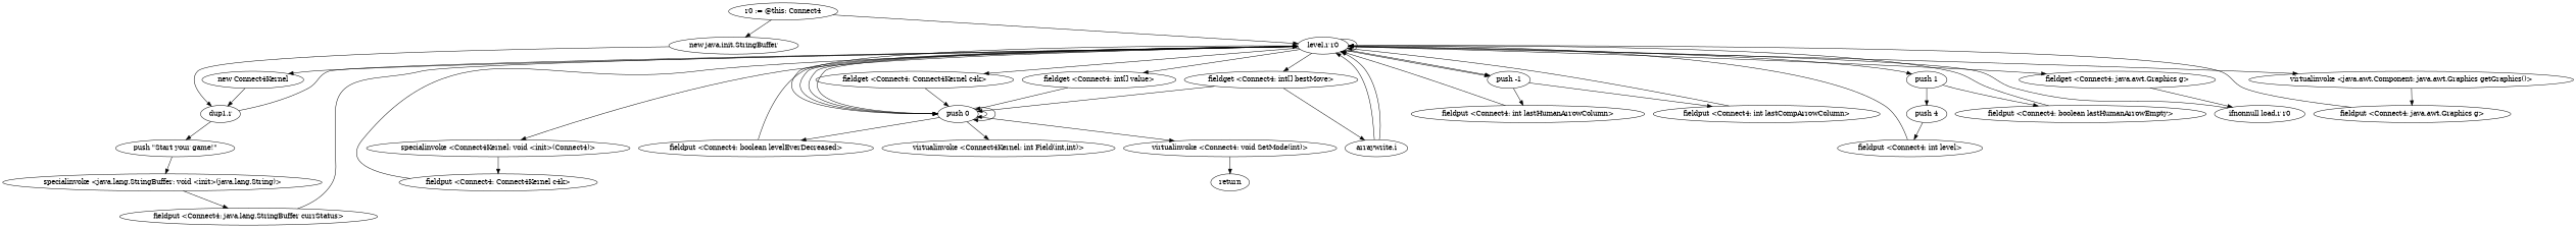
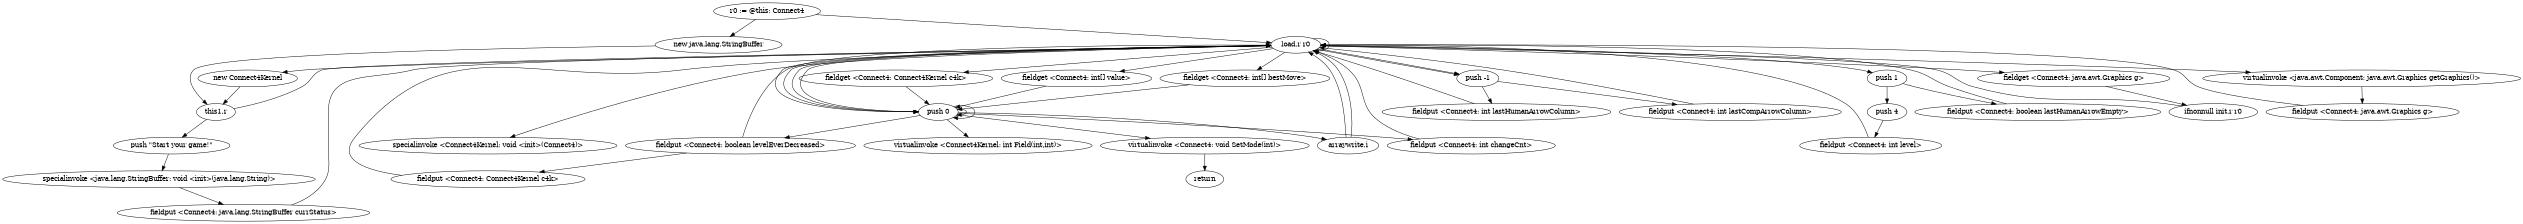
  digraph {
    "r0 := @this: Connect4"
-   "load.r r0" [label="level.r r0"]
-   "new java.lang.StringBuffer" [label="new java.init.StringBuffer"]
+   "load.r r0"
+   "new java.lang.StringBuffer"
    "new Connect4Kernel"
    "specialinvoke <Connect4Kernel: void <init>(Connect4)>"
    "fieldget <Connect4: int[] bestMove>"
    "push 0"
    "fieldget <Connect4: Connect4Kernel c4k>"
    "fieldget <Connect4: int[] value>"
    "push -1"
    "push 1"
    "fieldget <Connect4: java.awt.Graphics g>"
    "virtualinvoke <java.awt.Component: java.awt.Graphics getGraphics()>"
-   "dup1.r"
+   "dup1.r" [label="this1.r"]
    "fieldput <Connect4: Connect4Kernel c4k>"
    "virtualinvoke <Connect4Kernel: int Field(int,int)>"
    "arraywrite.i"
    "fieldput <Connect4: boolean levelEverDecreased>"
+   "fieldput <Connect4: int changeCnt>"
    "virtualinvoke <Connect4: void SetMode(int)>"
    "push 4"
    "fieldput <Connect4: int level>"
    "fieldput <Connect4: int lastHumanArrowColumn>"
    "fieldput <Connect4: int lastCompArrowColumn>"
    "fieldput <Connect4: boolean lastHumanArrowEmpty>"
-   "ifnonnull load.r r0"
+   "ifnonnull load.r r0" [label="ifnonnull init.r r0"]
    "fieldput <Connect4: java.awt.Graphics g>"
    "push \"Start your game!\""
    "specialinvoke <java.lang.StringBuffer: void <init>(java.lang.String)>"
    return
    "fieldput <Connect4: java.lang.StringBuffer currStatus>"
    "r0 := @this: Connect4" -> "load.r r0"
    "r0 := @this: Connect4" -> "new java.lang.StringBuffer"
    "load.r r0" -> "load.r r0"
    "load.r r0" -> "new Connect4Kernel"
    "load.r r0" -> "specialinvoke <Connect4Kernel: void <init>(Connect4)>"
    "load.r r0" -> "fieldget <Connect4: int[] bestMove>"
    "load.r r0" -> "push 0"
    "load.r r0" -> "push 0"
    "load.r r0" -> "push 0"
    "load.r r0" -> "fieldget <Connect4: Connect4Kernel c4k>"
    "load.r r0" -> "fieldget <Connect4: int[] value>"
    "load.r r0" -> "push -1"
    "load.r r0" -> "push -1"
    "load.r r0" -> "push 1"
    "load.r r0" -> "fieldget <Connect4: java.awt.Graphics g>"
    "load.r r0" -> "virtualinvoke <java.awt.Component: java.awt.Graphics getGraphics()>"
    "new java.lang.StringBuffer" -> "dup1.r"
    "new Connect4Kernel" -> "dup1.r"
-   "specialinvoke <Connect4Kernel: void <init>(Connect4)>" -> "fieldput <Connect4: Connect4Kernel c4k>"
+   "fieldput <Connect4: boolean levelEverDecreased>" -> "fieldput <Connect4: Connect4Kernel c4k>"
    "fieldget <Connect4: int[] bestMove>" -> "push 0"
    "push 0" -> "load.r r0"
    "push 0" -> "push 0"
    "push 0" -> "push 0"
    "push 0" -> "virtualinvoke <Connect4Kernel: int Field(int,int)>"
-   "fieldget <Connect4: int[] bestMove>" -> "arraywrite.i"
+   "push 0" -> "arraywrite.i"
    "push 0" -> "fieldput <Connect4: boolean levelEverDecreased>"
+   "push 0" -> "fieldput <Connect4: int changeCnt>"
    "push 0" -> "virtualinvoke <Connect4: void SetMode(int)>"
    "fieldget <Connect4: Connect4Kernel c4k>" -> "push 0"
    "fieldget <Connect4: int[] value>" -> "push 0"
    "push -1" -> "fieldput <Connect4: int lastHumanArrowColumn>"
    "push -1" -> "fieldput <Connect4: int lastCompArrowColumn>"
    "push 1" -> "push 4"
    "push 1" -> "fieldput <Connect4: boolean lastHumanArrowEmpty>"
    "fieldget <Connect4: java.awt.Graphics g>" -> "ifnonnull load.r r0"
    "virtualinvoke <java.awt.Component: java.awt.Graphics getGraphics()>" -> "fieldput <Connect4: java.awt.Graphics g>"
    "dup1.r" -> "load.r r0"
    "dup1.r" -> "push \"Start your game!\""
    "fieldput <Connect4: Connect4Kernel c4k>" -> "load.r r0"
    "arraywrite.i" -> "load.r r0"
    "arraywrite.i" -> "load.r r0"
    "fieldput <Connect4: boolean levelEverDecreased>" -> "load.r r0"
+   "fieldput <Connect4: int changeCnt>" -> "load.r r0"
    "virtualinvoke <Connect4: void SetMode(int)>" -> return
    "push 4" -> "fieldput <Connect4: int level>"
    "fieldput <Connect4: int level>" -> "load.r r0"
    "fieldput <Connect4: int lastHumanArrowColumn>" -> "load.r r0"
    "fieldput <Connect4: int lastCompArrowColumn>" -> "load.r r0"
    "fieldput <Connect4: boolean lastHumanArrowEmpty>" -> "load.r r0"
    "ifnonnull load.r r0" -> "load.r r0"
    "fieldput <Connect4: java.awt.Graphics g>" -> "load.r r0"
    "push \"Start your game!\"" -> "specialinvoke <java.lang.StringBuffer: void <init>(java.lang.String)>"
    "specialinvoke <java.lang.StringBuffer: void <init>(java.lang.String)>" -> "fieldput <Connect4: java.lang.StringBuffer currStatus>"
    "fieldput <Connect4: java.lang.StringBuffer currStatus>" -> "load.r r0"
  }
